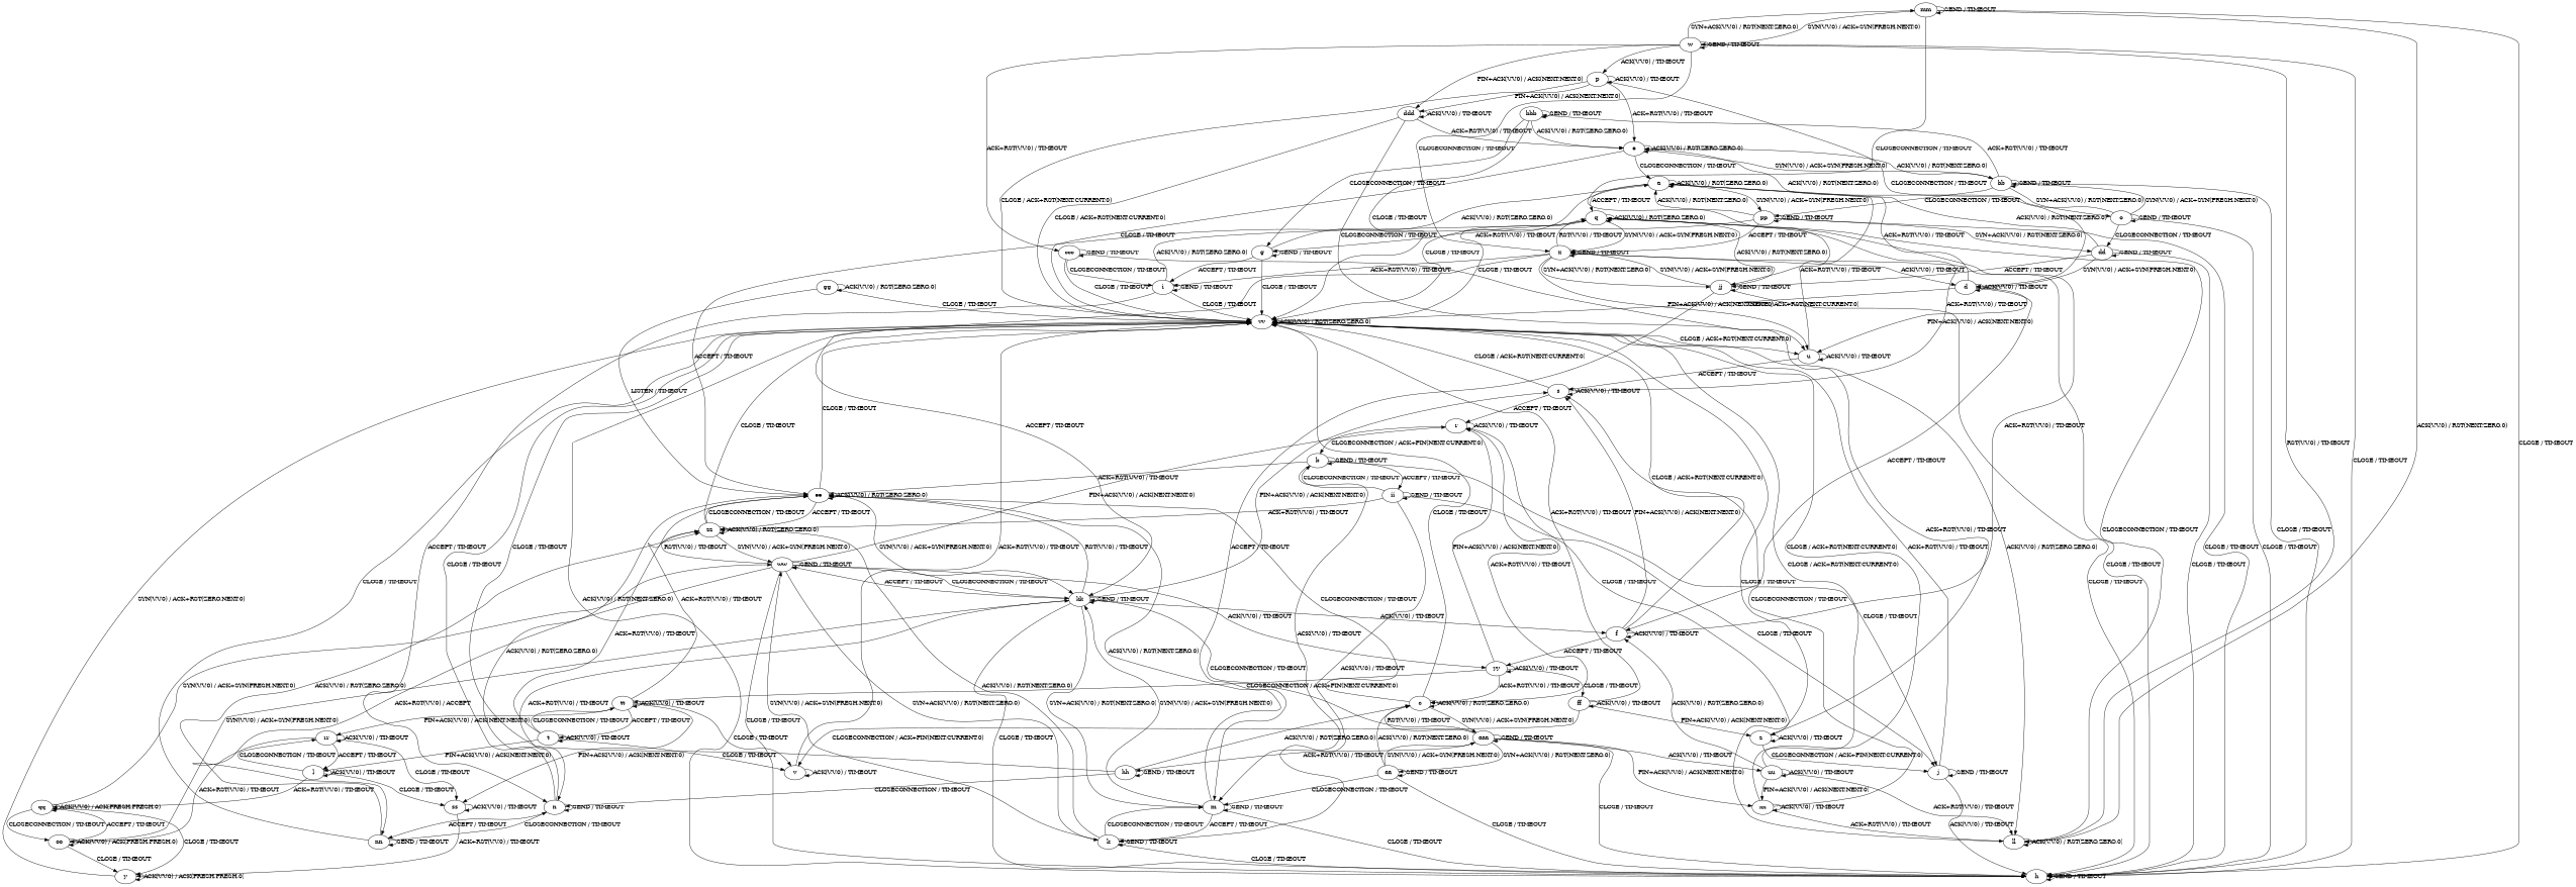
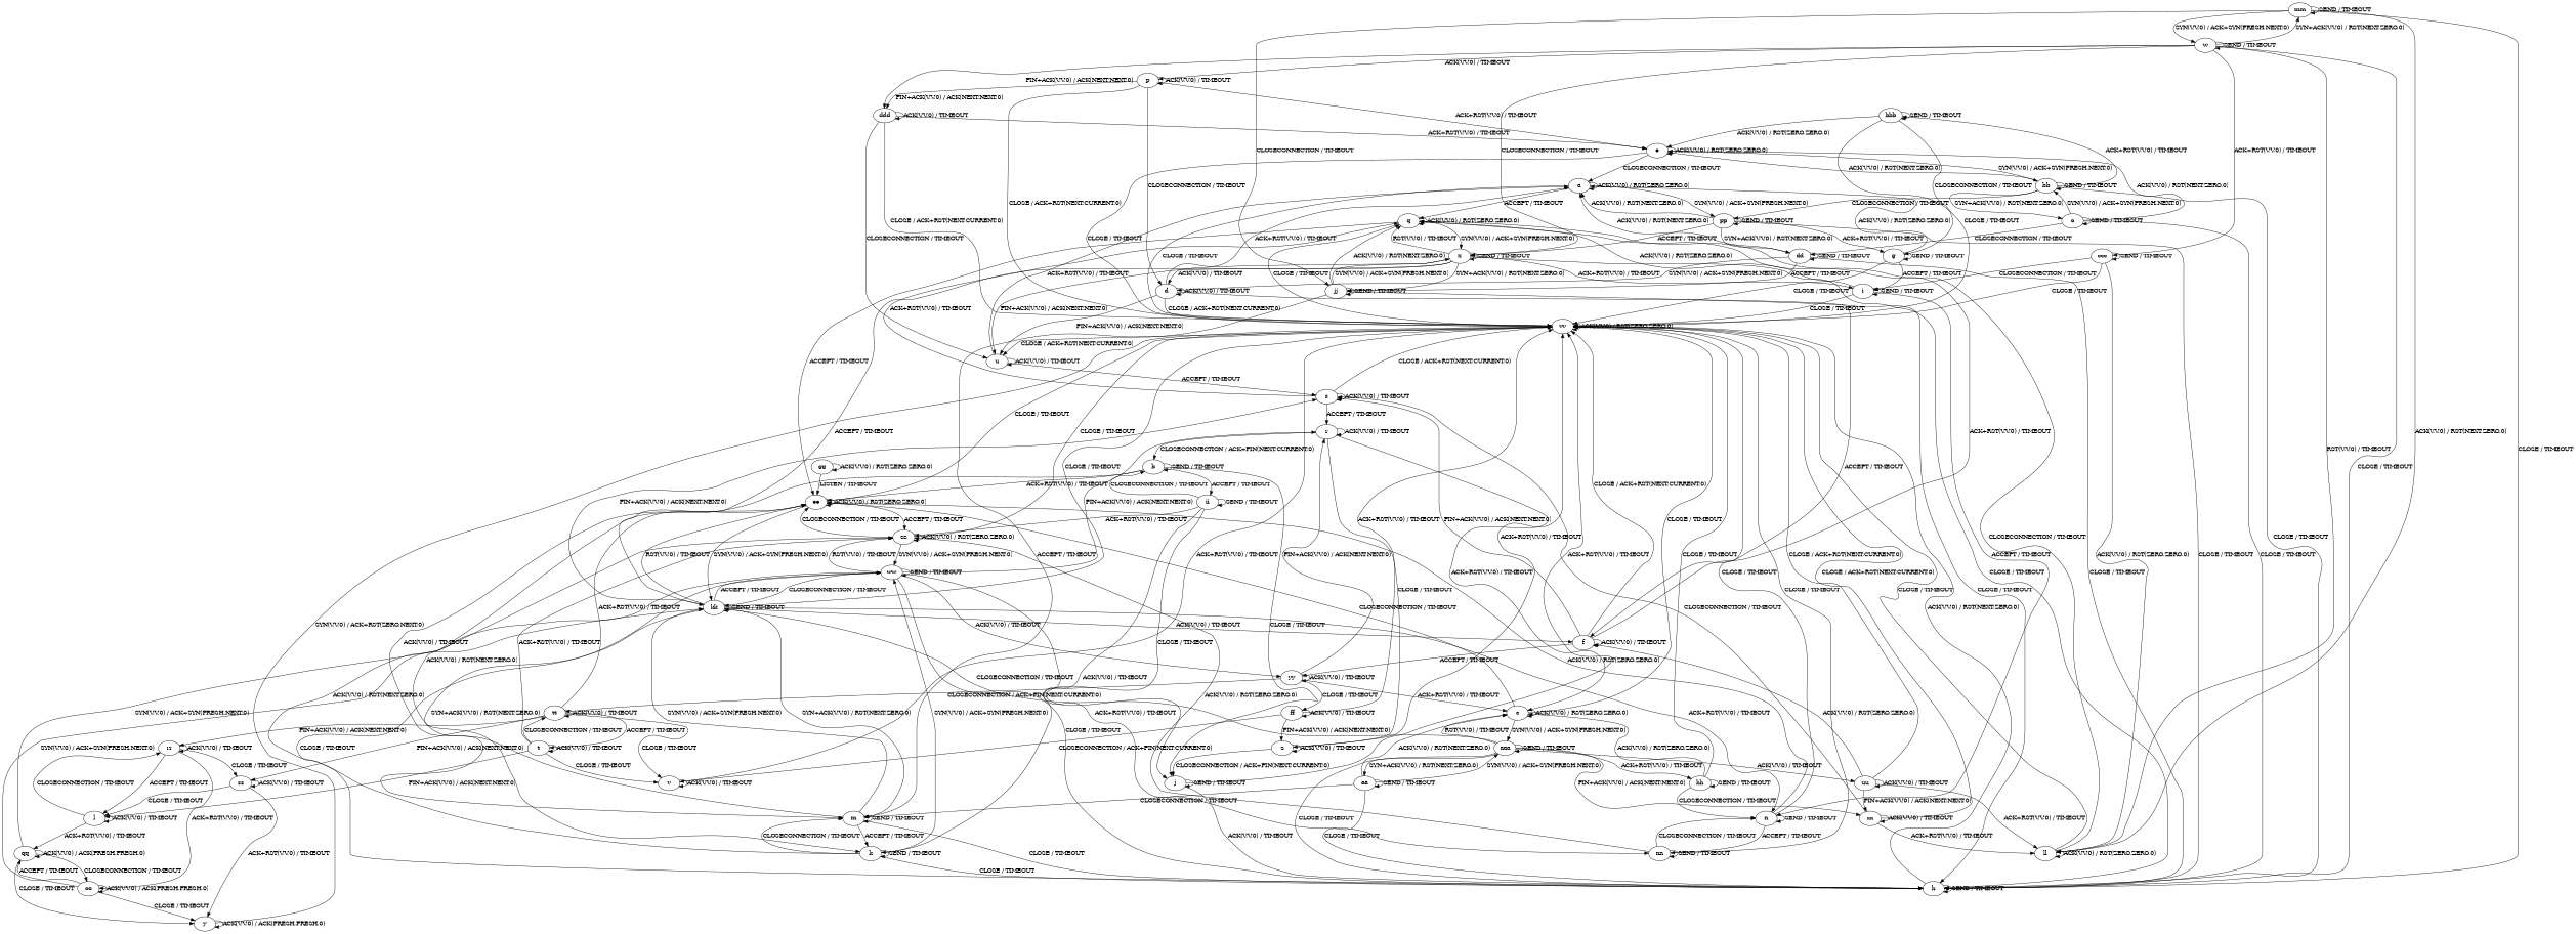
  digraph {
    "Incoming time"=9457.849390745163
    "Outgoing time"=4769.312023162842
    Output="{'States': 56, 'Transitions': 716, 'Filename': '../results/tcp/TCP_FreeBSD_Server-TCP_FreeBSD_Server-z3-2.dot'}"
    Reference="{'States': 56, 'Transitions': 716, 'Filename': '../subjects/tcp/TCP_FreeBSD_Server.dot'}"
    Solver=z3
    Updated="{'States': 56, 'Transitions': 716, 'Filename': '../subjects/tcp/TCP_FreeBSD_Server.dot'}"
    "f-measure"=1.0
    precision=1.0
    recall=1.0
    a
    q
    pp
    vv
    ee
    x
    g
    h
    dd
    u
    kk
    zz
    d
    i
    jj
    b
    j
    m
    ii
    k
    ww
    f
    s
    n
    c
    aaa
    aa
    hh
    uu
    xx
    ll
    yy
    r
    tt
    ff
    e
    bb
    o
    bbb
    z
    rr
    ss
    t
    v
    nn
    l
    qq
    y
    oo
    p
    ddd
    w
    mm
    ccc
    gg
    a -> a [label="ACK(V,V,0) / RST(ZERO,ZERO,0)"]
    a -> q [label="ACCEPT / TIMEOUT"]
    a -> pp [label="SYN(V,V,0) / ACK+SYN(FRESH,NEXT,0)"]
    a -> vv [label="CLOSE / TIMEOUT"]
    q -> q [label="ACK(V,V,0) / RST(ZERO,ZERO,0)"]
    q -> vv [label="CLOSE / TIMEOUT"]
    q -> ee [label="ACCEPT / TIMEOUT"]
    q -> x [label="SYN(V,V,0) / ACK+SYN(FRESH,NEXT,0)"]
    pp -> a [label="ACK(V,V,0) / RST(NEXT,ZERO,0)"]
    pp -> pp [label="SEND / TIMEOUT"]
    pp -> x [label="ACCEPT / TIMEOUT"]
    pp -> g [label="ACK+RST(V,V,0) / TIMEOUT"]
    pp -> h [label="CLOSE / TIMEOUT"]
    pp -> dd [label="SYN+ACK(V,V,0) / RST(NEXT,ZERO,0)"]
    vv -> vv [label="ACK(V,V,0) / RST(ZERO,ZERO,0)"]
    vv -> u [label="CLOSE / ACK+RST(NEXT,CURRENT,0)"]
    ee -> vv [label="CLOSE / TIMEOUT"]
    ee -> ee [label="ACK(V,V,0) / RST(ZERO,ZERO,0)"]
    ee -> kk [label="SYN(V,V,0) / ACK+SYN(FRESH,NEXT,0)"]
    ee -> zz [label="ACCEPT / TIMEOUT"]
    x -> q [label="RST(V,V,0) / TIMEOUT"]
    x -> x [label="SEND / TIMEOUT"]
    x -> h [label="CLOSE / TIMEOUT"]
    x -> u [label="FIN+ACK(V,V,0) / ACK(NEXT,NEXT,0)"]
    x -> kk [label="ACCEPT / TIMEOUT"]
    x -> d [label="ACK(V,V,0) / TIMEOUT"]
    x -> i [label="ACK+RST(V,V,0) / TIMEOUT"]
    x -> jj [label="SYN+ACK(V,V,0) / RST(NEXT,ZERO,0)"]
    g -> a [label="ACK(V,V,0) / RST(ZERO,ZERO,0)"]
    g -> vv [label="CLOSE / TIMEOUT"]
    g -> g [label="SEND / TIMEOUT"]
    g -> i [label="ACCEPT / TIMEOUT"]
    h -> vv [label="ACK(V,V,0) / RST(NEXT,ZERO,0)"]
    h -> h [label="SEND / TIMEOUT"]
    dd -> a [label="ACK(V,V,0) / RST(NEXT,ZERO,0)"]
    dd -> h [label="CLOSE / TIMEOUT"]
    dd -> dd [label="SEND / TIMEOUT"]
    dd -> d [label="SYN(V,V,0) / ACK+SYN(FRESH,NEXT,0)"]
    dd -> jj [label="ACCEPT / TIMEOUT"]
    u -> a [label="ACK+RST(V,V,0) / TIMEOUT"]
    u -> u [label="ACK(V,V,0) / TIMEOUT"]
    u -> s [label="ACCEPT / TIMEOUT"]
    kk -> ee [label="RST(V,V,0) / TIMEOUT"]
    kk -> h [label="CLOSE / TIMEOUT"]
    kk -> kk [label="SEND / TIMEOUT"]
    kk -> m [label="SYN+ACK(V,V,0) / RST(NEXT,ZERO,0)"]
    kk -> ww [label="ACCEPT / TIMEOUT"]
    kk -> f [label="ACK(V,V,0) / TIMEOUT"]
    kk -> s [label="FIN+ACK(V,V,0) / ACK(NEXT,NEXT,0)"]
    kk -> n [label="ACK+RST(V,V,0) / TIMEOUT"]
    zz -> vv [label="CLOSE / TIMEOUT"]
    zz -> ee [label="CLOSECONNECTION / TIMEOUT"]
    zz -> zz [label="ACK(V,V,0) / RST(ZERO,ZERO,0)"]
    zz -> ww [label="SYN(V,V,0) / ACK+SYN(FRESH,NEXT,0)"]
    d -> a [label="ACK+RST(V,V,0) / TIMEOUT"]
    d -> vv [label="CLOSE / ACK+RST(NEXT,CURRENT,0)"]
    d -> u [label="FIN+ACK(V,V,0) / ACK(NEXT,NEXT,0)"]
    d -> d [label="ACK(V,V,0) / TIMEOUT"]
    d -> f [label="ACCEPT / TIMEOUT"]
    i -> q [label="ACK(V,V,0) / RST(ZERO,ZERO,0)"]
    i -> vv [label="CLOSE / TIMEOUT"]
    i -> i [label="SEND / TIMEOUT"]
    i -> n [label="ACCEPT / TIMEOUT"]
    jj -> q [label="ACK(V,V,0) / RST(NEXT,ZERO,0)"]
    jj -> x [label="SYN(V,V,0) / ACK+SYN(FRESH,NEXT,0)"]
    jj -> h [label="CLOSE / TIMEOUT"]
    jj -> jj [label="SEND / TIMEOUT"]
    jj -> m [label="ACCEPT / TIMEOUT"]
    b -> ee [label="ACK+RST(V,V,0) / TIMEOUT"]
    b -> b [label="SEND / TIMEOUT"]
    b -> j [label="CLOSE / TIMEOUT"]
    b -> m [label="ACK(V,V,0) / TIMEOUT"]
    b -> ii [label="ACCEPT / TIMEOUT"]
    j -> vv [label="ACK+RST(V,V,0) / TIMEOUT"]
    j -> h [label="ACK(V,V,0) / TIMEOUT"]
    j -> j [label="SEND / TIMEOUT"]
    m -> ee [label="ACK(V,V,0) / RST(NEXT,ZERO,0)"]
    m -> h [label="CLOSE / TIMEOUT"]
    m -> kk [label="SYN(V,V,0) / ACK+SYN(FRESH,NEXT,0)"]
    m -> m [label="SEND / TIMEOUT"]
    m -> k [label="ACCEPT / TIMEOUT"]
    ii -> zz [label="ACK+RST(V,V,0) / TIMEOUT"]
    ii -> b [label="CLOSECONNECTION / TIMEOUT"]
    ii -> j [label="CLOSE / TIMEOUT"]
    ii -> ii [label="SEND / TIMEOUT"]
    ii -> k [label="ACK(V,V,0) / TIMEOUT"]
    k -> h [label="CLOSE / TIMEOUT"]
    k -> zz [label="ACK(V,V,0) / RST(NEXT,ZERO,0)"]
    k -> m [label="CLOSECONNECTION / TIMEOUT"]
    k -> k [label="SEND / TIMEOUT"]
    k -> ww [label="SYN(V,V,0) / ACK+SYN(FRESH,NEXT,0)"]
    ww -> h [label="CLOSE / TIMEOUT"]
    ww -> kk [label="CLOSECONNECTION / TIMEOUT"]
    ww -> zz [label="RST(V,V,0) / TIMEOUT"]
    ww -> k [label="SYN+ACK(V,V,0) / RST(NEXT,ZERO,0)"]
    ww -> ww [label="SEND / TIMEOUT"]
    ww -> yy [label="ACK(V,V,0) / TIMEOUT"]
    ww -> r [label="FIN+ACK(V,V,0) / ACK(NEXT,NEXT,0)"]
-   ww -> nn [label="ACK+RST(V,V,0) / ACCEPT"]
+   ww -> nn [label="ACK+RST(V,V,0) / TIMEOUT"]
    f -> q [label="ACK+RST(V,V,0) / TIMEOUT"]
    f -> vv [label="CLOSE / ACK+RST(NEXT,CURRENT,0)"]
    f -> f [label="ACK(V,V,0) / TIMEOUT"]
    f -> s [label="FIN+ACK(V,V,0) / ACK(NEXT,NEXT,0)"]
    f -> yy [label="ACCEPT / TIMEOUT"]
    s -> q [label="ACK+RST(V,V,0) / TIMEOUT"]
    s -> vv [label="CLOSE / ACK+RST(NEXT,CURRENT,0)"]
    s -> s [label="ACK(V,V,0) / TIMEOUT"]
    s -> r [label="ACCEPT / TIMEOUT"]
    n -> vv [label="CLOSE / TIMEOUT"]
    n -> ee [label="ACK(V,V,0) / RST(ZERO,ZERO,0)"]
    n -> n [label="SEND / TIMEOUT"]
    n -> nn [label="ACCEPT / TIMEOUT"]
    c -> vv [label="CLOSE / TIMEOUT"]
    c -> ee [label="CLOSECONNECTION / TIMEOUT"]
    c -> c [label="ACK(V,V,0) / RST(ZERO,ZERO,0)"]
    c -> aaa [label="SYN(V,V,0) / ACK+SYN(FRESH,NEXT,0)"]
    aaa -> h [label="CLOSE / TIMEOUT"]
    aaa -> kk [label="CLOSECONNECTION / TIMEOUT"]
    aaa -> c [label="RST(V,V,0) / TIMEOUT"]
    aaa -> aaa [label="SEND / TIMEOUT"]
    aaa -> aa [label="SYN+ACK(V,V,0) / RST(NEXT,ZERO,0)"]
    aaa -> hh [label="ACK+RST(V,V,0) / TIMEOUT"]
    aaa -> uu [label="ACK(V,V,0) / TIMEOUT"]
    aaa -> xx [label="FIN+ACK(V,V,0) / ACK(NEXT,NEXT,0)"]
    aa -> h [label="CLOSE / TIMEOUT"]
    aa -> m [label="CLOSECONNECTION / TIMEOUT"]
    aa -> c [label="ACK(V,V,0) / RST(NEXT,ZERO,0)"]
    aa -> aaa [label="SYN(V,V,0) / ACK+SYN(FRESH,NEXT,0)"]
    aa -> aa [label="SEND / TIMEOUT"]
    hh -> vv [label="CLOSE / TIMEOUT"]
    hh -> n [label="CLOSECONNECTION / TIMEOUT"]
    hh -> c [label="ACK(V,V,0) / RST(ZERO,ZERO,0)"]
    hh -> hh [label="SEND / TIMEOUT"]
    uu -> vv [label="CLOSE / ACK+RST(NEXT,CURRENT,0)"]
    uu -> f [label="ACK(V,V,0) / RST(ZERO,ZERO,0)"]
    uu -> uu [label="ACK(V,V,0) / TIMEOUT"]
    uu -> xx [label="FIN+ACK(V,V,0) / ACK(NEXT,NEXT,0)"]
    uu -> ll [label="ACK+RST(V,V,0) / TIMEOUT"]
    xx -> vv [label="CLOSE / ACK+RST(NEXT,CURRENT,0)"]
    xx -> s [label="CLOSECONNECTION / TIMEOUT"]
    xx -> xx [label="ACK(V,V,0) / TIMEOUT"]
    xx -> ll [label="ACK+RST(V,V,0) / TIMEOUT"]
    ll -> q [label="CLOSECONNECTION / TIMEOUT"]
    ll -> vv [label="CLOSE / TIMEOUT"]
    ll -> ll [label="ACK(V,V,0) / RST(ZERO,ZERO,0)"]
    yy -> c [label="ACK+RST(V,V,0) / TIMEOUT"]
    yy -> yy [label="ACK(V,V,0) / TIMEOUT"]
    yy -> r [label="FIN+ACK(V,V,0) / ACK(NEXT,NEXT,0)"]
    yy -> tt [label="CLOSECONNECTION / ACK+FIN(NEXT,CURRENT,0)"]
    yy -> ff [label="CLOSE / TIMEOUT"]
    r -> b [label="CLOSECONNECTION / ACK+FIN(NEXT,CURRENT,0)"]
    r -> c [label="ACK+RST(V,V,0) / TIMEOUT"]
    r -> r [label="ACK(V,V,0) / TIMEOUT"]
    r -> z [label="CLOSE / TIMEOUT"]
    tt -> ee [label="ACK+RST(V,V,0) / TIMEOUT"]
    tt -> tt [label="ACK(V,V,0) / TIMEOUT"]
    tt -> rr [label="FIN+ACK(V,V,0) / ACK(NEXT,NEXT,0)"]
    tt -> ss [label="FIN+ACK(V,V,0) / ACK(NEXT,NEXT,0)"]
    tt -> t [label="ACCEPT / TIMEOUT"]
    tt -> v [label="CLOSE / TIMEOUT"]
    ff -> vv [label="ACK+RST(V,V,0) / TIMEOUT"]
    ff -> ff [label="ACK(V,V,0) / TIMEOUT"]
    ff -> z [label="FIN+ACK(V,V,0) / ACK(NEXT,NEXT,0)"]
    ff -> v [label="CLOSECONNECTION / ACK+FIN(NEXT,CURRENT,0)"]
    e -> a [label="CLOSECONNECTION / TIMEOUT"]
    e -> vv [label="CLOSE / TIMEOUT"]
    e -> e [label="ACK(V,V,0) / RST(ZERO,ZERO,0)"]
    e -> bb [label="SYN(V,V,0) / ACK+SYN(FRESH,NEXT,0)"]
    bb -> pp [label="CLOSECONNECTION / TIMEOUT"]
    bb -> h [label="CLOSE / TIMEOUT"]
    bb -> e [label="ACK(V,V,0) / RST(NEXT,ZERO,0)"]
    bb -> bb [label="SEND / TIMEOUT"]
    bb -> o [label="SYN+ACK(V,V,0) / RST(NEXT,ZERO,0)"]
    bb -> bbb [label="ACK+RST(V,V,0) / TIMEOUT"]
    o -> h [label="CLOSE / TIMEOUT"]
    o -> dd [label="CLOSECONNECTION / TIMEOUT"]
    o -> e [label="ACK(V,V,0) / RST(NEXT,ZERO,0)"]
    o -> bb [label="SYN(V,V,0) / ACK+SYN(FRESH,NEXT,0)"]
    o -> o [label="SEND / TIMEOUT"]
    bbb -> vv [label="CLOSE / TIMEOUT"]
    bbb -> g [label="CLOSECONNECTION / TIMEOUT"]
    bbb -> e [label="ACK(V,V,0) / RST(ZERO,ZERO,0)"]
    bbb -> bbb [label="SEND / TIMEOUT"]
    z -> vv [label="ACK+RST(V,V,0) / TIMEOUT"]
    z -> j [label="CLOSECONNECTION / ACK+FIN(NEXT,CURRENT,0)"]
    z -> z [label="ACK(V,V,0) / TIMEOUT"]
    rr -> rr [label="ACK(V,V,0) / TIMEOUT"]
    rr -> ss [label="CLOSE / TIMEOUT"]
    rr -> l [label="ACCEPT / TIMEOUT"]
    rr -> oo [label="ACK+RST(V,V,0) / TIMEOUT"]
    ss -> ss [label="ACK(V,V,0) / TIMEOUT"]
    ss -> y [label="ACK+RST(V,V,0) / TIMEOUT"]
    t -> zz [label="ACK+RST(V,V,0) / TIMEOUT"]
    t -> tt [label="CLOSECONNECTION / TIMEOUT"]
    t -> t [label="ACK(V,V,0) / TIMEOUT"]
    t -> v [label="CLOSE / TIMEOUT"]
    t -> l [label="FIN+ACK(V,V,0) / ACK(NEXT,NEXT,0)"]
    v -> vv [label="ACK+RST(V,V,0) / TIMEOUT"]
    v -> v [label="ACK(V,V,0) / TIMEOUT"]
    nn -> vv [label="CLOSE / TIMEOUT"]
    nn -> zz [label="ACK(V,V,0) / RST(ZERO,ZERO,0)"]
    nn -> n [label="CLOSECONNECTION / TIMEOUT"]
    nn -> nn [label="SEND / TIMEOUT"]
    l -> rr [label="CLOSECONNECTION / TIMEOUT"]
-   l -> ss [label="CLOSE / TIMEOUT"]
+   ss -> l [label="CLOSE / TIMEOUT"]
    l -> l [label="ACK(V,V,0) / TIMEOUT"]
    l -> qq [label="ACK+RST(V,V,0) / TIMEOUT"]
    qq -> ww [label="SYN(V,V,0) / ACK+SYN(FRESH,NEXT,0)"]
    qq -> qq [label="ACK(V,V,0) / ACK(FRESH,FRESH,0)"]
    qq -> y [label="CLOSE / TIMEOUT"]
    qq -> oo [label="CLOSECONNECTION / TIMEOUT"]
    y -> vv [label="SYN(V,V,0) / ACK+RST(ZERO,NEXT,0)"]
    y -> y [label="ACK(V,V,0) / ACK(FRESH,FRESH,0)"]
    oo -> kk [label="SYN(V,V,0) / ACK+SYN(FRESH,NEXT,0)"]
    oo -> qq [label="ACCEPT / TIMEOUT"]
    oo -> y [label="CLOSE / TIMEOUT"]
    oo -> oo [label="ACK(V,V,0) / ACK(FRESH,FRESH,0)"]
    p -> vv [label="CLOSE / ACK+RST(NEXT,CURRENT,0)"]
    p -> d [label="CLOSECONNECTION / TIMEOUT"]
    p -> e [label="ACK+RST(V,V,0) / TIMEOUT"]
    p -> p [label="ACK(V,V,0) / TIMEOUT"]
    p -> ddd [label="FIN+ACK(V,V,0) / ACK(NEXT,NEXT,0)"]
    ddd -> vv [label="CLOSE / ACK+RST(NEXT,CURRENT,0)"]
    ddd -> u [label="CLOSECONNECTION / TIMEOUT"]
    ddd -> e [label="ACK+RST(V,V,0) / TIMEOUT"]
    ddd -> ddd [label="ACK(V,V,0) / TIMEOUT"]
    w -> x [label="CLOSECONNECTION / TIMEOUT"]
    w -> h [label="CLOSE / TIMEOUT"]
    w -> ll [label="RST(V,V,0) / TIMEOUT"]
    w -> p [label="ACK(V,V,0) / TIMEOUT"]
    w -> ddd [label="FIN+ACK(V,V,0) / ACK(NEXT,NEXT,0)"]
    w -> w [label="SEND / TIMEOUT"]
    w -> mm [label="SYN+ACK(V,V,0) / RST(NEXT,ZERO,0)"]
    w -> ccc [label="ACK+RST(V,V,0) / TIMEOUT"]
    mm -> h [label="CLOSE / TIMEOUT"]
    mm -> jj [label="CLOSECONNECTION / TIMEOUT"]
    mm -> ll [label="ACK(V,V,0) / RST(NEXT,ZERO,0)"]
    mm -> w [label="SYN(V,V,0) / ACK+SYN(FRESH,NEXT,0)"]
    mm -> mm [label="SEND / TIMEOUT"]
    ccc -> vv [label="CLOSE / TIMEOUT"]
    ccc -> i [label="CLOSECONNECTION / TIMEOUT"]
    ccc -> ll [label="ACK(V,V,0) / RST(ZERO,ZERO,0)"]
    ccc -> ccc [label="SEND / TIMEOUT"]
-   gg -> vv [label="CLOSE / TIMEOUT"]
+   kk -> vv [label="CLOSE / TIMEOUT"]
    gg -> ee [label="LISTEN / TIMEOUT"]
    gg -> gg [label="ACK(V,V,0) / RST(ZERO,ZERO,0)"]
  }
